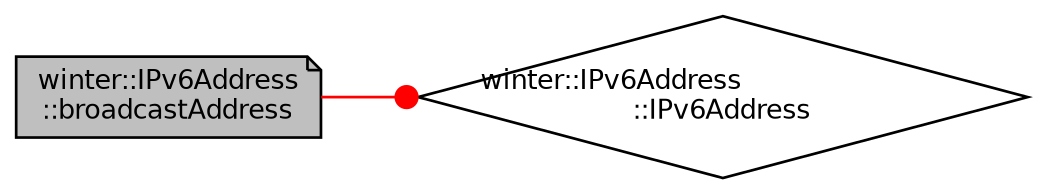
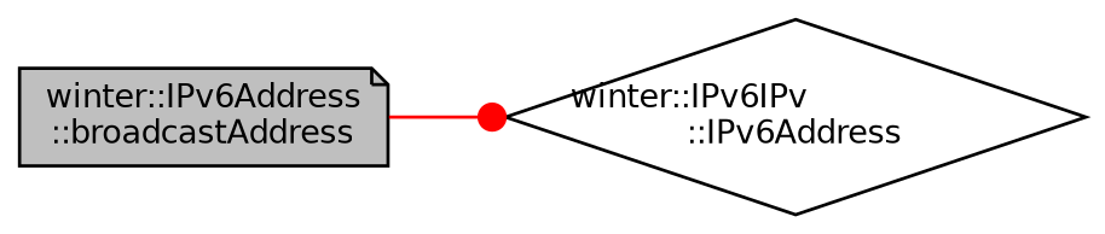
  digraph {
    rankdir=LR
    node [color=black fontname=Helvetica fontsize=10 style=filled]
    n1 [fillcolor=grey75 fontcolor=black height=0.2 label="winter::IPv6Address\l::broadcastAddress" shape=note width=0.4]
-   n2 [fillcolor=white height=0.2 label="winter::IPv6Address\l::IPv6Address" shape=diamond width=0.4]
+   n2 [fillcolor=white height=0.2 label="winter::IPv6IPv\l::IPv6Address" shape=diamond width=0.4]
    n1 -> n2 [color=red fontname=Helvetica fontsize=10 labelfontname=Helvetica labelfontsize=10 style=solid arrowhead=dot]
  }
